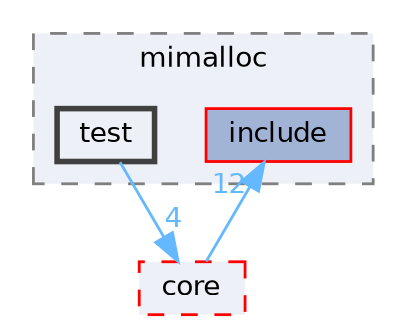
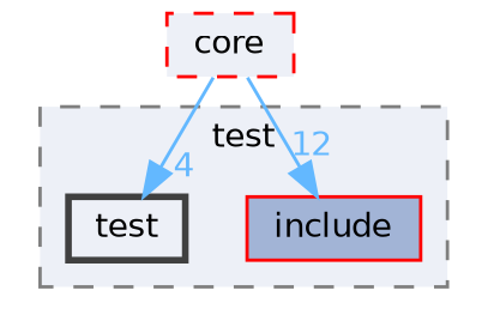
  digraph {
    compound=true
    node [color=red fillcolor="#edf0f7" fontname=Helvetica fontsize=10 shape=box]
    edge [color=steelblue1 fontcolor=steelblue1 fontname=Helvetica fontsize=10 labeldistance=1.5 labelfontname=Helvetica labelfontsize=10]
    n1 [fillcolor="#a2b4d6" height=0.2 label=include style=filled width=0.4]
    n2 [color=grey25 height=0.2 label=test style="filled,bold" width=0.4]
    n3 [height=0.2 label=core style="filled,dashed" width=0.4]
    subgraph cluster_1 {
      bgcolor="#edf0f7"
      fontname=Helvetica
      fontsize=10
-     label=mimalloc
+     label=test
      pencolor=grey50
      style="filled,dashed"
      n1
      n2
    }
-   n2 -> n3 [headlabel=4]
+   n3 -> n2 [headlabel=4]
    n3 -> n1 [headlabel=12]
  }
